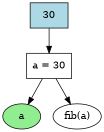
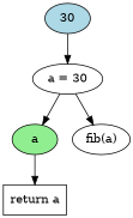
  digraph {
    node [shape=ellipse]
-   n1 [fillcolor=lightblue label=30 shape=box style=filled]
-   n2 [label="a = 30" shape=box]
+   n1 [fillcolor=lightblue label=30 style=filled]
+   n2 [label="a = 30"]
    n3 [fillcolor=lightgreen label=a style=filled]
    n4 [label="fib(a)"]
+   n5 [label="return a" shape=box]
    n1 -> n2
    n2 -> n3
    n2 -> n4
+   n3 -> n5
  }
